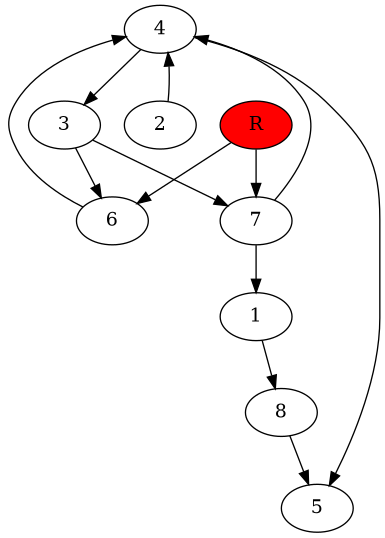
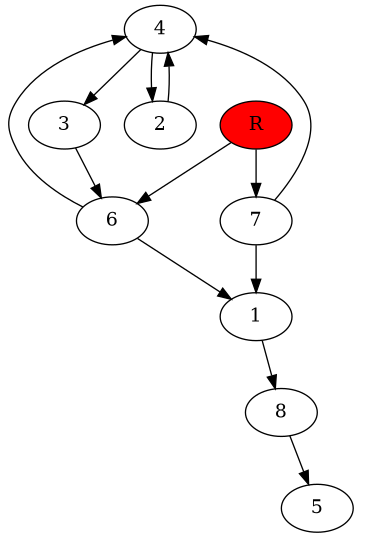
  digraph {
    1
    8
    5
    2
    4
    3
    6
    7
    R [fillcolor="#ff0000" style=filled]
    1 -> 8
    8 -> 5
    2 -> 4
-   4 -> 5
+   4 -> 2
    4 -> 3
    3 -> 6
-   3 -> 7
+   6 -> 1
    6 -> 4
    7 -> 1
    7 -> 4
    R -> 6
    R -> 7
  }
